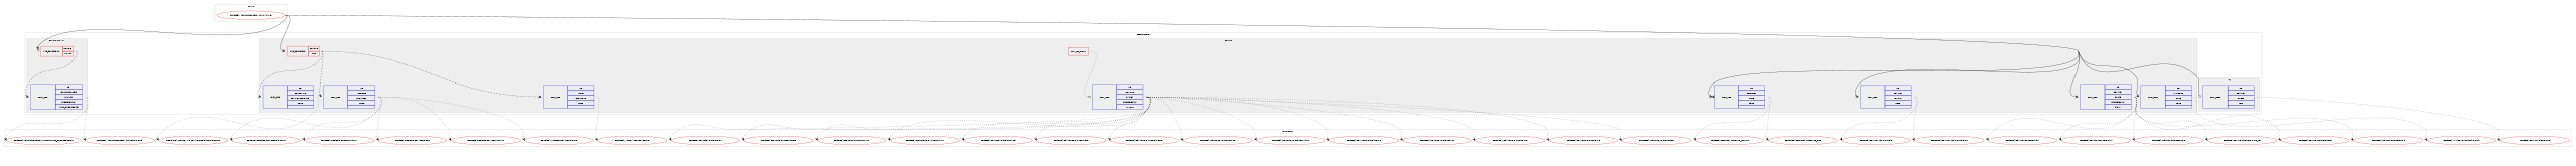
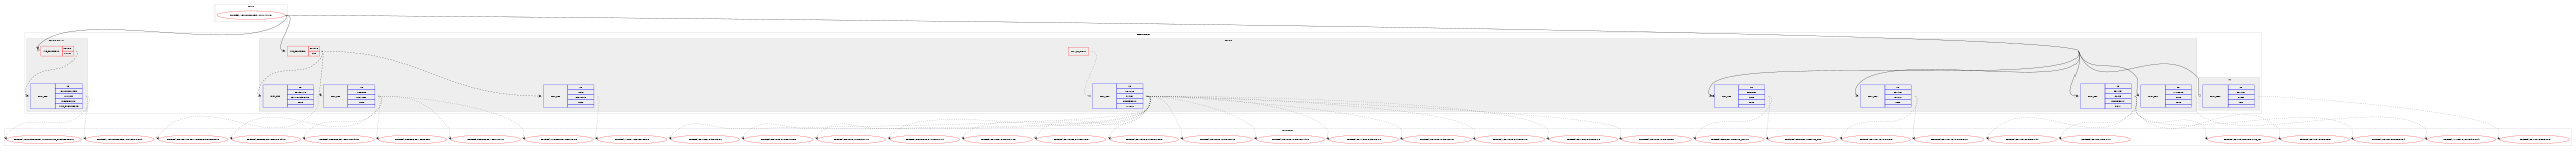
  digraph {
    compound=true
    concentrate=true
    fontname=Lato
    fontsize=10
    newrank=true
    rankdir=TB
    ranksep=1.5
    node [color=red fontname=Lato fontsize=10]
    edge [arrowhead=vee fontname=Lato headport=w style=dotted tailport=e weight=100]
    n1 [label="portage://sci-mathematics/nusmv-2.6.0" width=4]
    n2 [color=blue label=<<TABLE BORDER="0" CELLBORDER="1" CELLSPACING="0" CELLPADDING="4" WIDTH="220"><TR><TD ROWSPAN="6" CELLPADDING="30">pack_dep</TD></TR><TR><TD WIDTH="110">no</TD></TR><TR><TD>dev-lang</TD></TR><TR><TD>python</TD></TR><TR><TD>greaterequal</TD></TR><TR><TD>2.7.5-r2</TD></TR></TABLE>> shape=none]
    n3 [label=<<TABLE BORDER="0" CELLBORDER="1" CELLSPACING="0" CELLPADDING="4"><TR><TD CELLPADDING="10">any_of_group</TD></TR></TABLE>> shape=none]
    n4 [color=blue label=<<TABLE BORDER="0" CELLBORDER="1" CELLSPACING="0" CELLPADDING="4" WIDTH="220"><TR><TD ROWSPAN="6" CELLPADDING="30">pack_dep</TD></TR><TR><TD WIDTH="110">no</TD></TR><TR><TD>virtual</TD></TR><TR><TD>latex-base</TD></TR><TR><TD>none</TD></TR><TR><TD></TD></TR></TABLE>> shape=none]
    n5 [color=blue label=<<TABLE BORDER="0" CELLBORDER="1" CELLSPACING="0" CELLPADDING="4" WIDTH="220"><TR><TD ROWSPAN="6" CELLPADDING="30">pack_dep</TD></TR><TR><TD WIDTH="110">no</TD></TR><TR><TD>dev-texlive</TD></TR><TR><TD>texlive-latexextra</TD></TR><TR><TD>none</TD></TR><TR><TD></TD></TR></TABLE>> shape=none]
    n6 [color=blue label=<<TABLE BORDER="0" CELLBORDER="1" CELLSPACING="0" CELLPADDING="4" WIDTH="220"><TR><TD ROWSPAN="6" CELLPADDING="30">pack_dep</TD></TR><TR><TD WIDTH="110">no</TD></TR><TR><TD>app-doc</TD></TR><TR><TD>doxygen</TD></TR><TR><TD>none</TD></TR><TR><TD></TD></TR></TABLE>> shape=none]
    n7 [label=<<TABLE BORDER="0" CELLBORDER="1" CELLSPACING="0" CELLPADDING="4"><TR><TD ROWSPAN="3" CELLPADDING="10">use_conditional</TD></TR><TR><TD>positive</TD></TR><TR><TD>doc</TD></TR></TABLE>> shape=none]
    n8 [color=blue label=<<TABLE BORDER="0" CELLBORDER="1" CELLSPACING="0" CELLPADDING="4" WIDTH="220"><TR><TD ROWSPAN="6" CELLPADDING="30">pack_dep</TD></TR><TR><TD WIDTH="110">no</TD></TR><TR><TD>app-arch</TD></TR><TR><TD>unzip</TD></TR><TR><TD>none</TD></TR><TR><TD></TD></TR></TABLE>> shape=none]
    n9 [color=blue label=<<TABLE BORDER="0" CELLBORDER="1" CELLSPACING="0" CELLPADDING="4" WIDTH="220"><TR><TD ROWSPAN="6" CELLPADDING="30">pack_dep</TD></TR><TR><TD WIDTH="110">no</TD></TR><TR><TD>dev-libs</TD></TR><TR><TD>libxml2</TD></TR><TR><TD>none</TD></TR><TR><TD></TD></TR></TABLE>> shape=none]
    n10 [color=blue label=<<TABLE BORDER="0" CELLBORDER="1" CELLSPACING="0" CELLPADDING="4" WIDTH="220"><TR><TD ROWSPAN="6" CELLPADDING="30">pack_dep</TD></TR><TR><TD WIDTH="110">no</TD></TR><TR><TD>dev-util</TD></TR><TR><TD>cmake</TD></TR><TR><TD>greaterequal</TD></TR><TR><TD>3.9.6</TD></TR></TABLE>> shape=none]
    n11 [color=blue label=<<TABLE BORDER="0" CELLBORDER="1" CELLSPACING="0" CELLPADDING="4" WIDTH="220"><TR><TD ROWSPAN="6" CELLPADDING="30">pack_dep</TD></TR><TR><TD WIDTH="110">no</TD></TR><TR><TD>sys-devel</TD></TR><TR><TD>make</TD></TR><TR><TD>none</TD></TR><TR><TD></TD></TR></TABLE>> shape=none]
    n12 [color=blue label=<<TABLE BORDER="0" CELLBORDER="1" CELLSPACING="0" CELLPADDING="4" WIDTH="220"><TR><TD ROWSPAN="6" CELLPADDING="30">pack_dep</TD></TR><TR><TD WIDTH="110">no</TD></TR><TR><TD>sci-mathematics</TD></TR><TR><TD>minisat</TD></TR><TR><TD>greaterequal</TD></TR><TR><TD>2.2.0_p20130925</TD></TR></TABLE>> shape=none]
    n13 [label=<<TABLE BORDER="0" CELLBORDER="1" CELLSPACING="0" CELLPADDING="4"><TR><TD ROWSPAN="3" CELLPADDING="10">use_conditional</TD></TR><TR><TD>positive</TD></TR><TR><TD>minisat</TD></TR></TABLE>> shape=none]
    n14 [color=blue label=<<TABLE BORDER="0" CELLBORDER="1" CELLSPACING="0" CELLPADDING="4" WIDTH="220"><TR><TD ROWSPAN="6" CELLPADDING="30">pack_dep</TD></TR><TR><TD WIDTH="110">no</TD></TR><TR><TD>dev-libs</TD></TR><TR><TD>expat</TD></TR><TR><TD>none</TD></TR><TR><TD></TD></TR></TABLE>> shape=none]
    n15 [label="portage://dev-lang/python-2.7.15" width=4]
    n16 [label="portage://group-lang/python-2.7.16" width=4]
    n17 [label="portage://dev-lang/minisat-2.7.17" width=4]
    n18 [label="portage://dev-lang/python-2.5.5" width=4]
    n19 [label="portage://dev-lang/python-3.5.7" width=4]
    n20 [label="portage://dev-lang/python-3.5.9" width=4]
    n21 [label="portage://dev-lang/python-3.6.5" width=4]
    n22 [label="portage://dev-lang/python-3.6.8" width=4]
    n23 [label="portage://dev-lang/python-3.6.9" width=4]
    n24 [label="portage://dev-lang/python-3.7.2" width=4]
    n25 [label="portage://dev-lang/python-3.7.4-r1" width=4]
    n26 [label="portage://dev-lang/python-3.7.5" width=4]
    n27 [label="portage://dev-lang/python-3.7.5-r0" width=4]
    n28 [label="portage://dev-lang/python-1.8.0" width=4]
    n29 [label="portage://virtual/latex-base-1.0" width=4]
-   n30 [label="latexextra://dev-texlive/texlive-latexextra-2019-r2" width=4]
-   n31 [label="portage://app-doc/base-1.8.14-r1" width=4]
+   n30 [label="portage://dev-texlive/texlive-latexextra-2019-r2" width=4]
+   n31 [label="portage://app-doc/doxygen-1.8.14-r1" width=4]
    n32 [label="portage://app-doc/doxygen-1.8.14-r2" width=4]
    n33 [label="portage://use-doc/doxygen-1.8.15" width=4]
    n34 [label="portage://app-doc/doxygen-1.8.16" width=4]
    n35 [label="portage://app-doc/doxygen-9999" width=4]
    n36 [label="portage://app-arch/unzip-6.0_p21-r2" width=4]
    n37 [label="portage://app-arch/unzip-6.0_p25" width=4]
    n38 [label="portage://dev-libs/libxml2-2.9.9" width=4]
    n39 [label="portage://dev-libs/libxml2-2.9.9-r1" width=4]
-   n40 [label="portage://dev-util/cmake-3.13.5" width=4]
-   n41 [label="portage://dev-util/cmake-3.14.6" width=4]
+   n41 [label="portage://dev-util/sci-3.14.6" width=4]
    n42 [label="portage://dev-util/cmake-3.14.7" width=4]
    n43 [label="portage://dev-util/cmake-3.15.4" width=4]
-   n44 [label="portage://dev-util/cmake-3.15.5" width=4]
+   n44 [label="portage://dev-util/lang-3.15.5" width=4]
    n45 [label="portage://dev-util/cmake-3.16.0_rc7" width=4]
    n46 [label="portage://sys-devel/make-4.2.1-r4" width=4]
    n47 [label="portage://sci-mathematics/minisat-2.2.0-r4" width=4]
    n48 [label="portage://sci-mathematics/minisat-2.2.0_p20130925-r1" width=4]
    n49 [label="portage://dev-libs/expat-2.2.8" width=4]
    subgraph cluster_1 {
      color=gray
      label=<<i>ebuild</i>>
      rank=same
      n1
    }
    subgraph cluster_2 {
      color=gray
      label=<<i>dependencies</i>>
      subgraph cluster_3 {
        color=gray
        fillcolor="#eeeeee"
        label=<<i>compile</i>>
        style=filled
        subgraph sub_4 {
          color=gray
          fillcolor="#eeeeee"
          label=<<i>compile</i>>
          style=filled
          n3
          subgraph sub_5 {
            color=gray
            fillcolor="#eeeeee"
            label=<<i>compile</i>>
            style=filled
            n2
          }
        }
        subgraph sub_6 {
          color=gray
          fillcolor="#eeeeee"
          label=<<i>compile</i>>
          style=filled
          n7
          subgraph sub_7 {
            color=gray
            fillcolor="#eeeeee"
            label=<<i>compile</i>>
            style=filled
            n4
          }
          subgraph sub_8 {
            color=gray
            fillcolor="#eeeeee"
            label=<<i>compile</i>>
            style=filled
            n5
          }
          subgraph sub_9 {
            color=gray
            fillcolor="#eeeeee"
            label=<<i>compile</i>>
            style=filled
            n6
          }
        }
        subgraph sub_10 {
          color=gray
          fillcolor="#eeeeee"
          label=<<i>compile</i>>
          style=filled
          n8
        }
        subgraph sub_11 {
          color=gray
          fillcolor="#eeeeee"
          label=<<i>compile</i>>
          style=filled
          n9
        }
        subgraph sub_12 {
          color=gray
          fillcolor="#eeeeee"
          label=<<i>compile</i>>
          style=filled
          n10
        }
        subgraph sub_13 {
          color=gray
          fillcolor="#eeeeee"
          label=<<i>compile</i>>
          style=filled
          n11
        }
      }
      subgraph cluster_14 {
        color=gray
        fillcolor="#eeeeee"
        label=<<i>compile and run</i>>
        style=filled
        subgraph sub_15 {
          color=gray
          fillcolor="#eeeeee"
          label=<<i>compile and run</i>>
          style=filled
          n13
          subgraph sub_16 {
            color=gray
            fillcolor="#eeeeee"
            label=<<i>compile and run</i>>
            style=filled
            n12
          }
        }
      }
      subgraph cluster_17 {
        color=gray
        fillcolor="#eeeeee"
        label=<<i>run</i>>
        style=filled
        subgraph sub_18 {
          color=gray
          fillcolor="#eeeeee"
          label=<<i>run</i>>
          style=filled
          n14
        }
      }
    }
    subgraph cluster_19 {
      color=gray
      label=<<i>candidates</i>>
      rank=same
      subgraph sub_20 {
        color=black
        label=<<i>candidates</i>>
        nodesep=1
        rank=same
        n15
        n16
        n17
        n18
        n19
        n20
        n21
        n22
        n23
        n24
        n25
        n26
        n27
        n28
      }
      subgraph sub_21 {
        color=black
        label=<<i>candidates</i>>
        nodesep=1
        rank=same
        n29
      }
      subgraph sub_22 {
        color=black
        label=<<i>candidates</i>>
        nodesep=1
        rank=same
        n30
      }
      subgraph sub_23 {
        color=black
        label=<<i>candidates</i>>
        nodesep=1
        rank=same
        n31
        n32
        n33
        n34
        n35
      }
      subgraph sub_24 {
        color=black
        label=<<i>candidates</i>>
        nodesep=1
        rank=same
        n36
        n37
      }
      subgraph sub_25 {
        color=black
        label=<<i>candidates</i>>
        nodesep=1
        rank=same
        n38
        n39
      }
      subgraph sub_26 {
        color=black
        label=<<i>candidates</i>>
        nodesep=1
        rank=same
-       n40
        n41
        n42
        n43
        n44
        n45
      }
      subgraph sub_27 {
        color=black
        label=<<i>candidates</i>>
        nodesep=1
        rank=same
        n46
      }
      subgraph sub_28 {
        color=black
        label=<<i>candidates</i>>
        nodesep=1
        rank=same
        n47
        n48
      }
      subgraph sub_29 {
        color=black
        label=<<i>candidates</i>>
        nodesep=1
        rank=same
        n49
      }
    }
    n1 -> n7 [style=solid weight=20]
    n1 -> n8 [style=solid weight=20]
    n1 -> n9 [style=solid weight=20]
    n1 -> n10 [style=solid weight=20]
    n1 -> n11 [style=solid weight=20]
    n1 -> n13 [arrowhead=odotvee style=solid weight=20]
    n1 -> n14 [arrowhead=odot style=solid weight=20]
    n2 -> n15
    n2 -> n16
    n2 -> n17
    n2 -> n18
    n2 -> n19
    n2 -> n20
    n2 -> n21
    n2 -> n22
    n2 -> n23
    n2 -> n24
    n2 -> n25
    n2 -> n26
    n2 -> n27
    n2 -> n28
    n3 -> n2 [arrowhead=oinv weight=20]
    n4 -> n29
    n5 -> n30
    n6 -> n31
    n6 -> n32
    n6 -> n33
    n6 -> n34
    n6 -> n35
    n7 -> n4 [style=dashed weight=20]
    n7 -> n5 [style=dashed weight=20]
    n7 -> n6 [style=dashed weight=20]
    n8 -> n36
    n8 -> n37
    n9 -> n38
    n9 -> n39
-   n10 -> n40
    n10 -> n41
    n10 -> n42
    n10 -> n43
    n10 -> n44
    n10 -> n45
    n11 -> n46
    n12 -> n47
    n12 -> n48
    n13 -> n12 [style=dashed weight=20]
    n14 -> n49
  }
